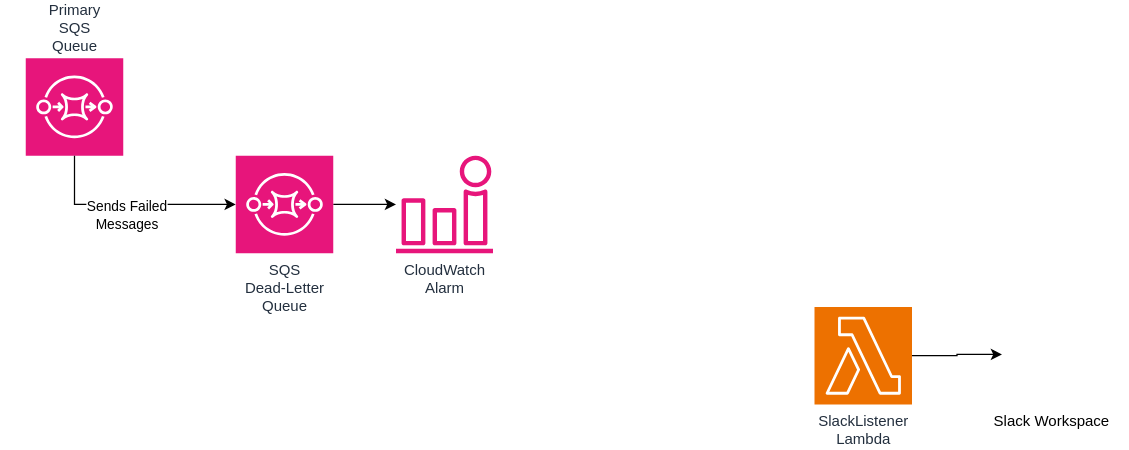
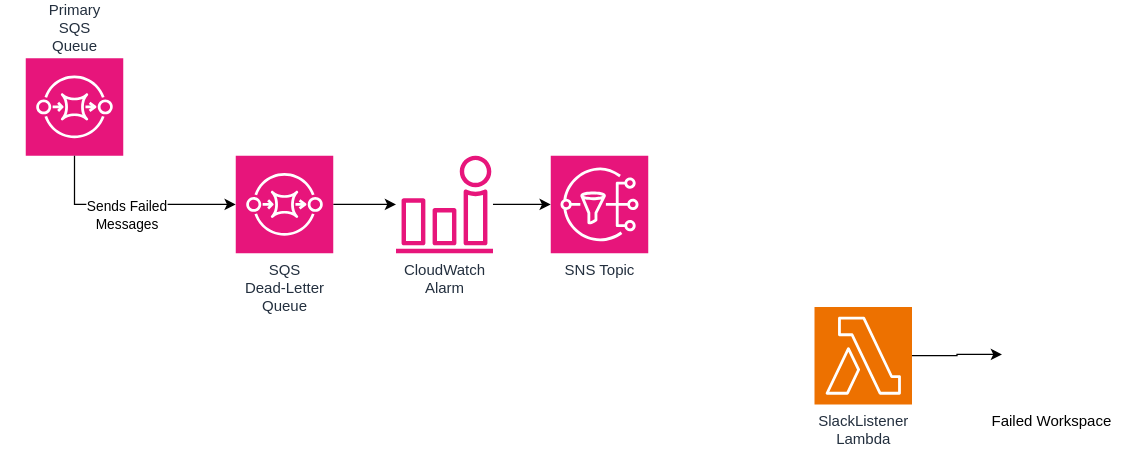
  <mxCell id="0" />
  <mxCell id="1" parent="0" />
  <mxCell id="2" value="Primary&lt;br&gt;SQS&lt;br&gt;Queue" style="sketch=0;points=[[0,0,0],[0.25,0,0],[0.5,0,0],[0.75,0,0],[1,0,0],[0,1,0],[0.25,1,0],[0.5,1,0],[0.75,1,0],[1,1,0],[0,0.25,0],[0,0.5,0],[0,0.75,0],[1,0.25,0],[1,0.5,0],[1,0.75,0]];outlineConnect=0;fontColor=#232F3E;fillColor=#E7157B;strokeColor=#ffffff;dashed=0;verticalLabelPosition=top;verticalAlign=bottom;align=center;html=1;fontSize=12;fontStyle=0;aspect=fixed;shape=mxgraph.aws4.resourceIcon;resIcon=mxgraph.aws4.sqs;labelPosition=center;" vertex="1" parent="1"><mxGeometry x="20" y="20" width="78" height="78" as="geometry" /></mxCell>
  <mxCell id="3" style="edgeStyle=orthogonalEdgeStyle;rounded=0;orthogonalLoop=1;jettySize=auto;html=1;" edge="1" parent="1" source="4" target="12"><mxGeometry relative="1" as="geometry" /></mxCell>
  <mxCell id="4" value="SlackListener&lt;br&gt;Lambda" style="sketch=0;points=[[0,0,0],[0.25,0,0],[0.5,0,0],[0.75,0,0],[1,0,0],[0,1,0],[0.25,1,0],[0.5,1,0],[0.75,1,0],[1,1,0],[0,0.25,0],[0,0.5,0],[0,0.75,0],[1,0.25,0],[1,0.5,0],[1,0.75,0]];outlineConnect=0;fontColor=#232F3E;fillColor=#ED7100;strokeColor=#ffffff;dashed=0;verticalLabelPosition=bottom;verticalAlign=top;align=center;html=1;fontSize=12;fontStyle=0;aspect=fixed;shape=mxgraph.aws4.resourceIcon;resIcon=mxgraph.aws4.lambda;" vertex="1" parent="1"><mxGeometry x="651" y="219" width="78" height="78" as="geometry" /></mxCell>
+ <mxCell id="5" value="SNS Topic" style="sketch=0;points=[[0,0,0],[0.25,0,0],[0.5,0,0],[0.75,0,0],[1,0,0],[0,1,0],[0.25,1,0],[0.5,1,0],[0.75,1,0],[1,1,0],[0,0.25,0],[0,0.5,0],[0,0.75,0],[1,0.25,0],[1,0.5,0],[1,0.75,0]];outlineConnect=0;fontColor=#232F3E;fillColor=#E7157B;strokeColor=#ffffff;dashed=0;verticalLabelPosition=bottom;verticalAlign=top;align=center;html=1;fontSize=12;fontStyle=0;aspect=fixed;shape=mxgraph.aws4.resourceIcon;resIcon=mxgraph.aws4.sns;" vertex="1" parent="1"><mxGeometry x="440" y="98" width="78" height="78" as="geometry" /></mxCell>
+ <mxCell id="6" style="edgeStyle=orthogonalEdgeStyle;rounded=0;orthogonalLoop=1;jettySize=auto;html=1;" edge="1" parent="1" source="11" target="5"><mxGeometry relative="1" as="geometry" /></mxCell>
  <mxCell id="7" style="edgeStyle=orthogonalEdgeStyle;rounded=0;orthogonalLoop=1;jettySize=auto;html=1;" edge="1" parent="1" source="8" target="11"><mxGeometry relative="1" as="geometry" /></mxCell>
  <mxCell id="8" value="SQS &lt;br&gt;Dead-Letter &lt;br&gt;Queue" style="sketch=0;points=[[0,0,0],[0.25,0,0],[0.5,0,0],[0.75,0,0],[1,0,0],[0,1,0],[0.25,1,0],[0.5,1,0],[0.75,1,0],[1,1,0],[0,0.25,0],[0,0.5,0],[0,0.75,0],[1,0.25,0],[1,0.5,0],[1,0.75,0]];outlineConnect=0;fontColor=#232F3E;fillColor=#E7157B;strokeColor=#ffffff;dashed=0;verticalLabelPosition=bottom;verticalAlign=top;align=center;html=1;fontSize=12;fontStyle=0;aspect=fixed;shape=mxgraph.aws4.resourceIcon;resIcon=mxgraph.aws4.sqs;" vertex="1" parent="1"><mxGeometry x="188" y="98" width="78" height="78" as="geometry" /></mxCell>
  <mxCell id="9" style="edgeStyle=orthogonalEdgeStyle;rounded=0;orthogonalLoop=1;jettySize=auto;html=1;entryX=0;entryY=0.5;entryDx=0;entryDy=0;entryPerimeter=0;exitX=0.5;exitY=1;exitDx=0;exitDy=0;exitPerimeter=0;" edge="1" parent="1" source="2" target="8"><mxGeometry relative="1" as="geometry" /></mxCell>
  <mxCell id="10" value="Sends Failed &lt;br&gt;Messages" style="edgeLabel;html=1;align=center;verticalAlign=middle;resizable=0;points=[];" vertex="1" connectable="0" parent="9"><mxGeometry x="-0.52" y="-1" relative="1" as="geometry"><mxPoint x="40" y="7" as="offset" /></mxGeometry></mxCell>
  <mxCell id="11" value="CloudWatch&lt;br&gt;Alarm" style="sketch=0;outlineConnect=0;fontColor=#232F3E;gradientColor=none;fillColor=#E7157B;strokeColor=none;dashed=0;verticalLabelPosition=bottom;verticalAlign=top;align=center;html=1;fontSize=12;fontStyle=0;aspect=fixed;pointerEvents=1;shape=mxgraph.aws4.alarm;" vertex="1" parent="1"><mxGeometry x="316" y="98" width="78" height="78" as="geometry" /></mxCell>
- <mxCell id="12" value="Slack Workspace" style="shape=image;verticalLabelPosition=bottom;labelBackgroundColor=default;verticalAlign=top;aspect=fixed;imageAspect=0;image=https://upload.wikimedia.org/wikipedia/commons/thumb/d/d5/Slack_icon_2019.svg/2048px-Slack_icon_2019.svg.png;" vertex="1" parent="1"><mxGeometry x="801" y="217" width="80" height="80" as="geometry" /></mxCell>
+ <mxCell id="12" value="Failed Workspace" style="shape=image;verticalLabelPosition=bottom;labelBackgroundColor=default;verticalAlign=top;aspect=fixed;imageAspect=0;image=https://upload.wikimedia.org/wikipedia/commons/thumb/d/d5/Slack_icon_2019.svg/2048px-Slack_icon_2019.svg.png;" vertex="1" parent="1"><mxGeometry x="801" y="217" width="80" height="80" as="geometry" /></mxCell>
